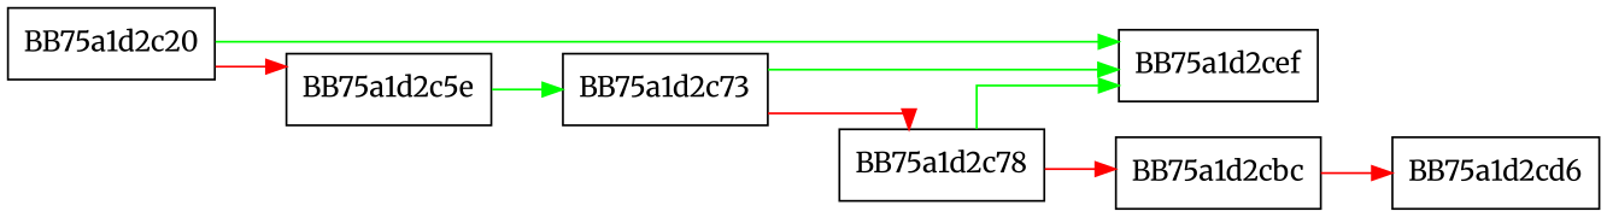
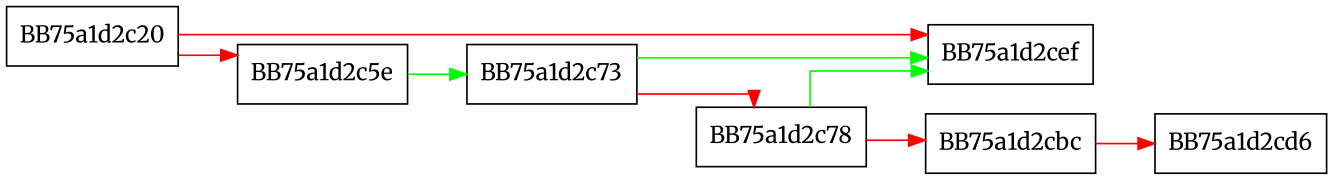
  digraph {
    fontname=Merriweather
    rankdir=LR
    splines=ortho
    node [fontname=Merriweather shape=box]
    edge [color=green fontname=Merriweather]
    BB75a1d2c20
    BB75a1d2cef
    BB75a1d2c5e
    BB75a1d2c73
    BB75a1d2c78
    BB75a1d2cbc
    BB75a1d2cd6
-   BB75a1d2c20 -> BB75a1d2cef
+   BB75a1d2c20 -> BB75a1d2cef [color=red]
    BB75a1d2c20 -> BB75a1d2c5e [color=red]
    BB75a1d2c5e -> BB75a1d2c73
    BB75a1d2c73 -> BB75a1d2cef
    BB75a1d2c73 -> BB75a1d2c78 [color=red]
    BB75a1d2c78 -> BB75a1d2cef
    BB75a1d2c78 -> BB75a1d2cbc [color=red]
    BB75a1d2cbc -> BB75a1d2cd6 [color=red]
  }
